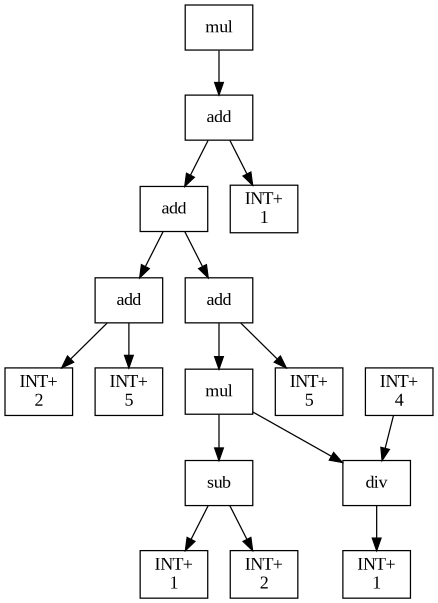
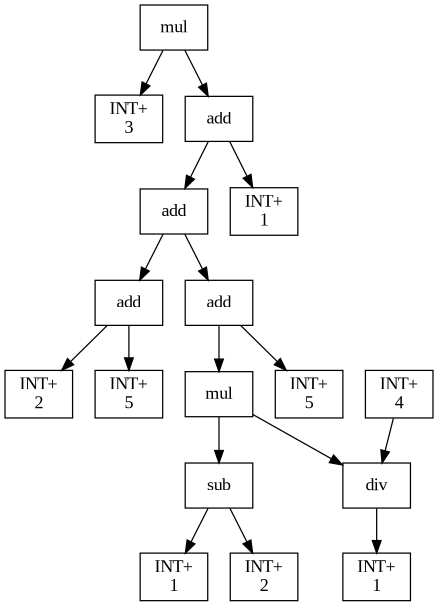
  digraph {
    fontname="Liberation Serif"
    node [fontname="Liberation Serif" shape=box]
    edge [fontname="Liberation Serif"]
    n1 [label=mul]
+   n2 [label="INT+\n3"]
    n3 [label=add]
    n4 [label=add]
    n5 [label="INT+\n1"]
    n6 [label=add]
    n7 [label=add]
    n8 [label="INT+\n2"]
    n9 [label="INT+\n5"]
    n10 [label=mul]
    n11 [label="INT+\n5"]
    n12 [label=sub]
    n13 [label=div]
    n14 [label="INT+\n1"]
    n15 [label="INT+\n2"]
    n16 [label="INT+\n1"]
    n17 [label="INT+\n4"]
+   n1 -> n2
    n1 -> n3
    n3 -> n4
    n3 -> n5
    n4 -> n6
    n4 -> n7
    n6 -> n8
    n6 -> n9
    n7 -> n10
    n7 -> n11
    n10 -> n12
    n10 -> n13
    n12 -> n14
    n12 -> n15
    n13 -> n16
    n17 -> n13
  }
